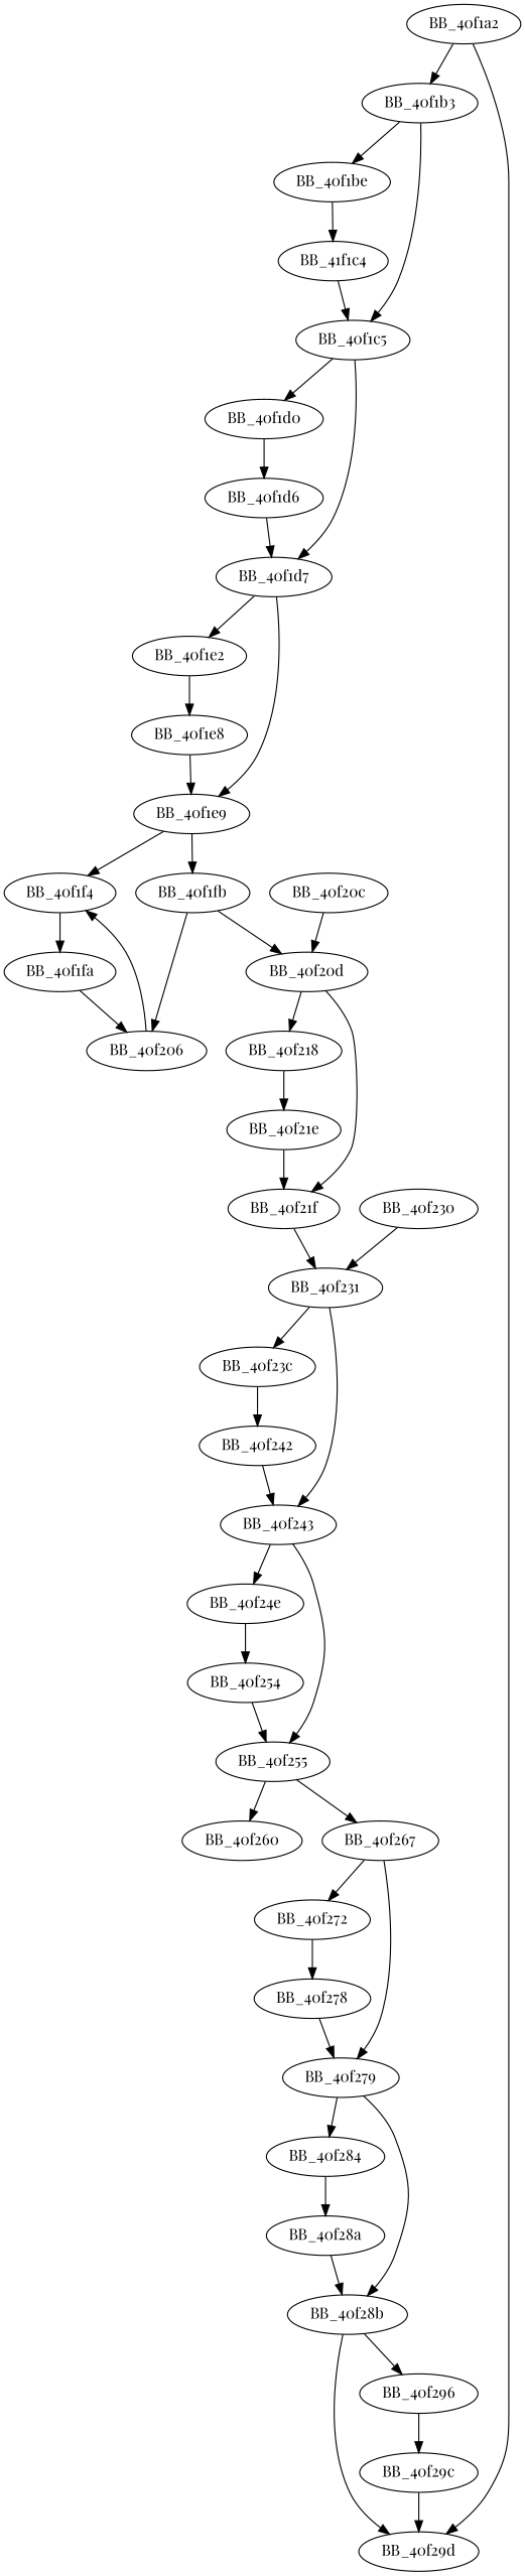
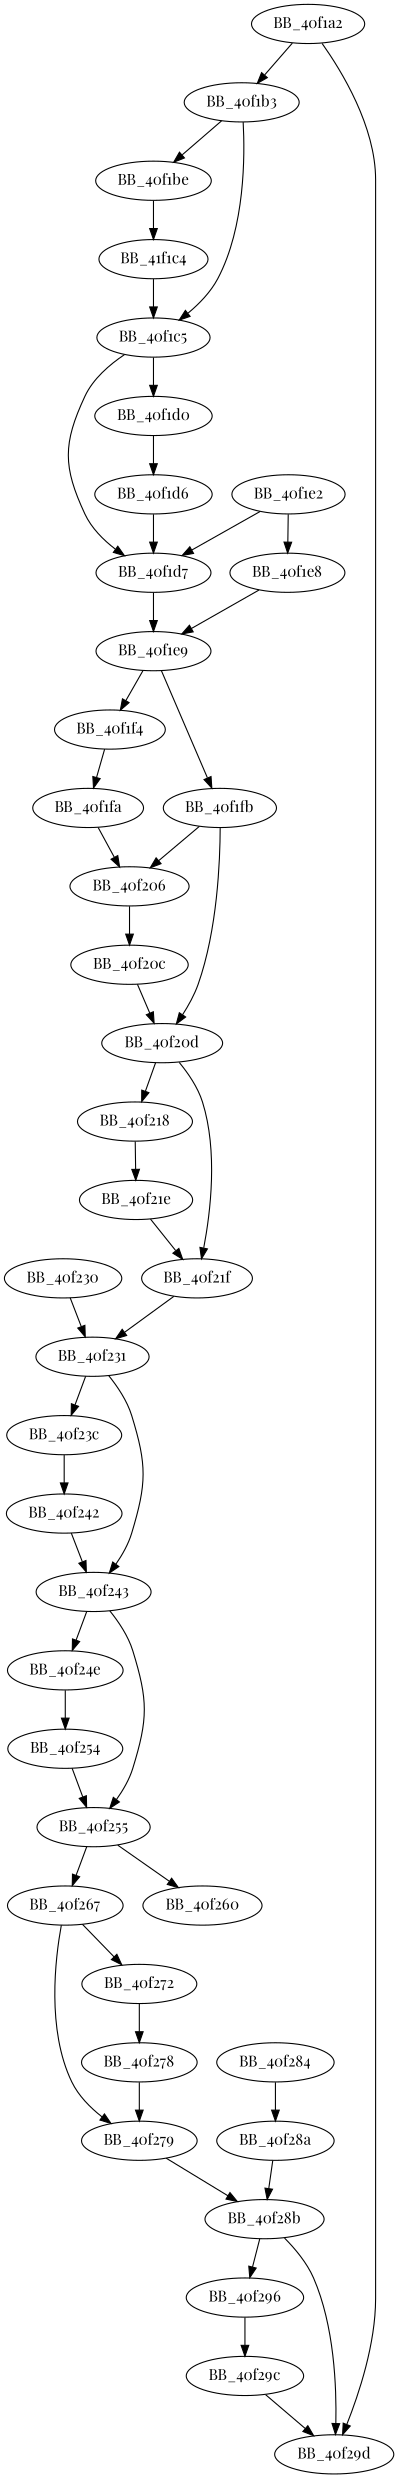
  digraph {
    fontname="Playfair Display"
    node [fontname="Playfair Display"]
    edge [fontname="Playfair Display"]
    BB_40f1a2
    BB_40f1b3
    BB_40f29d
    BB_40f1be
    BB_40f1c5
    n6 [label=BB_41f1c4]
    BB_40f1d0
    BB_40f1d7
    BB_40f1d6
    BB_40f1e2
    BB_40f1e9
    BB_40f1e8
    BB_40f1f4
    BB_40f1fb
    BB_40f1fa
    BB_40f206
    BB_40f20d
    BB_40f20c
    BB_40f218
    BB_40f21f
    BB_40f21e
    BB_40f231
    BB_40f23c
    BB_40f243
    BB_40f230
    BB_40f242
    BB_40f24e
    BB_40f255
    BB_40f254
    BB_40f260
    BB_40f267
    BB_40f272
    BB_40f279
    BB_40f278
    BB_40f284
    BB_40f28b
    BB_40f28a
    BB_40f296
    BB_40f29c
    BB_40f1a2 -> BB_40f1b3
    BB_40f1a2 -> BB_40f29d
    BB_40f1b3 -> BB_40f1be
    BB_40f1b3 -> BB_40f1c5
    BB_40f1be -> n6
    BB_40f1c5 -> BB_40f1d0
    BB_40f1c5 -> BB_40f1d7
    n6 -> BB_40f1c5
    BB_40f1d0 -> BB_40f1d6
-   BB_40f1d7 -> BB_40f1e2
+   BB_40f1e2 -> BB_40f1d7
    BB_40f1d7 -> BB_40f1e9
    BB_40f1d6 -> BB_40f1d7
    BB_40f1e2 -> BB_40f1e8
    BB_40f1e9 -> BB_40f1f4
    BB_40f1e9 -> BB_40f1fb
    BB_40f1e8 -> BB_40f1e9
    BB_40f1f4 -> BB_40f1fa
    BB_40f1fb -> BB_40f206
    BB_40f1fb -> BB_40f20d
    BB_40f1fa -> BB_40f206
-   BB_40f206 -> BB_40f1f4
+   BB_40f206 -> BB_40f20c
    BB_40f20d -> BB_40f218
    BB_40f20d -> BB_40f21f
    BB_40f20c -> BB_40f20d
    BB_40f218 -> BB_40f21e
    BB_40f21f -> BB_40f231
    BB_40f21e -> BB_40f21f
    BB_40f231 -> BB_40f23c
    BB_40f231 -> BB_40f243
    BB_40f23c -> BB_40f242
    BB_40f243 -> BB_40f24e
    BB_40f243 -> BB_40f255
    BB_40f230 -> BB_40f231
    BB_40f242 -> BB_40f243
    BB_40f24e -> BB_40f254
    BB_40f255 -> BB_40f260
    BB_40f255 -> BB_40f267
    BB_40f254 -> BB_40f255
    BB_40f267 -> BB_40f272
    BB_40f267 -> BB_40f279
    BB_40f272 -> BB_40f278
-   BB_40f279 -> BB_40f284
    BB_40f279 -> BB_40f28b
    BB_40f278 -> BB_40f279
    BB_40f284 -> BB_40f28a
    BB_40f28b -> BB_40f29d
    BB_40f28b -> BB_40f296
    BB_40f28a -> BB_40f28b
    BB_40f296 -> BB_40f29c
    BB_40f29c -> BB_40f29d
  }
